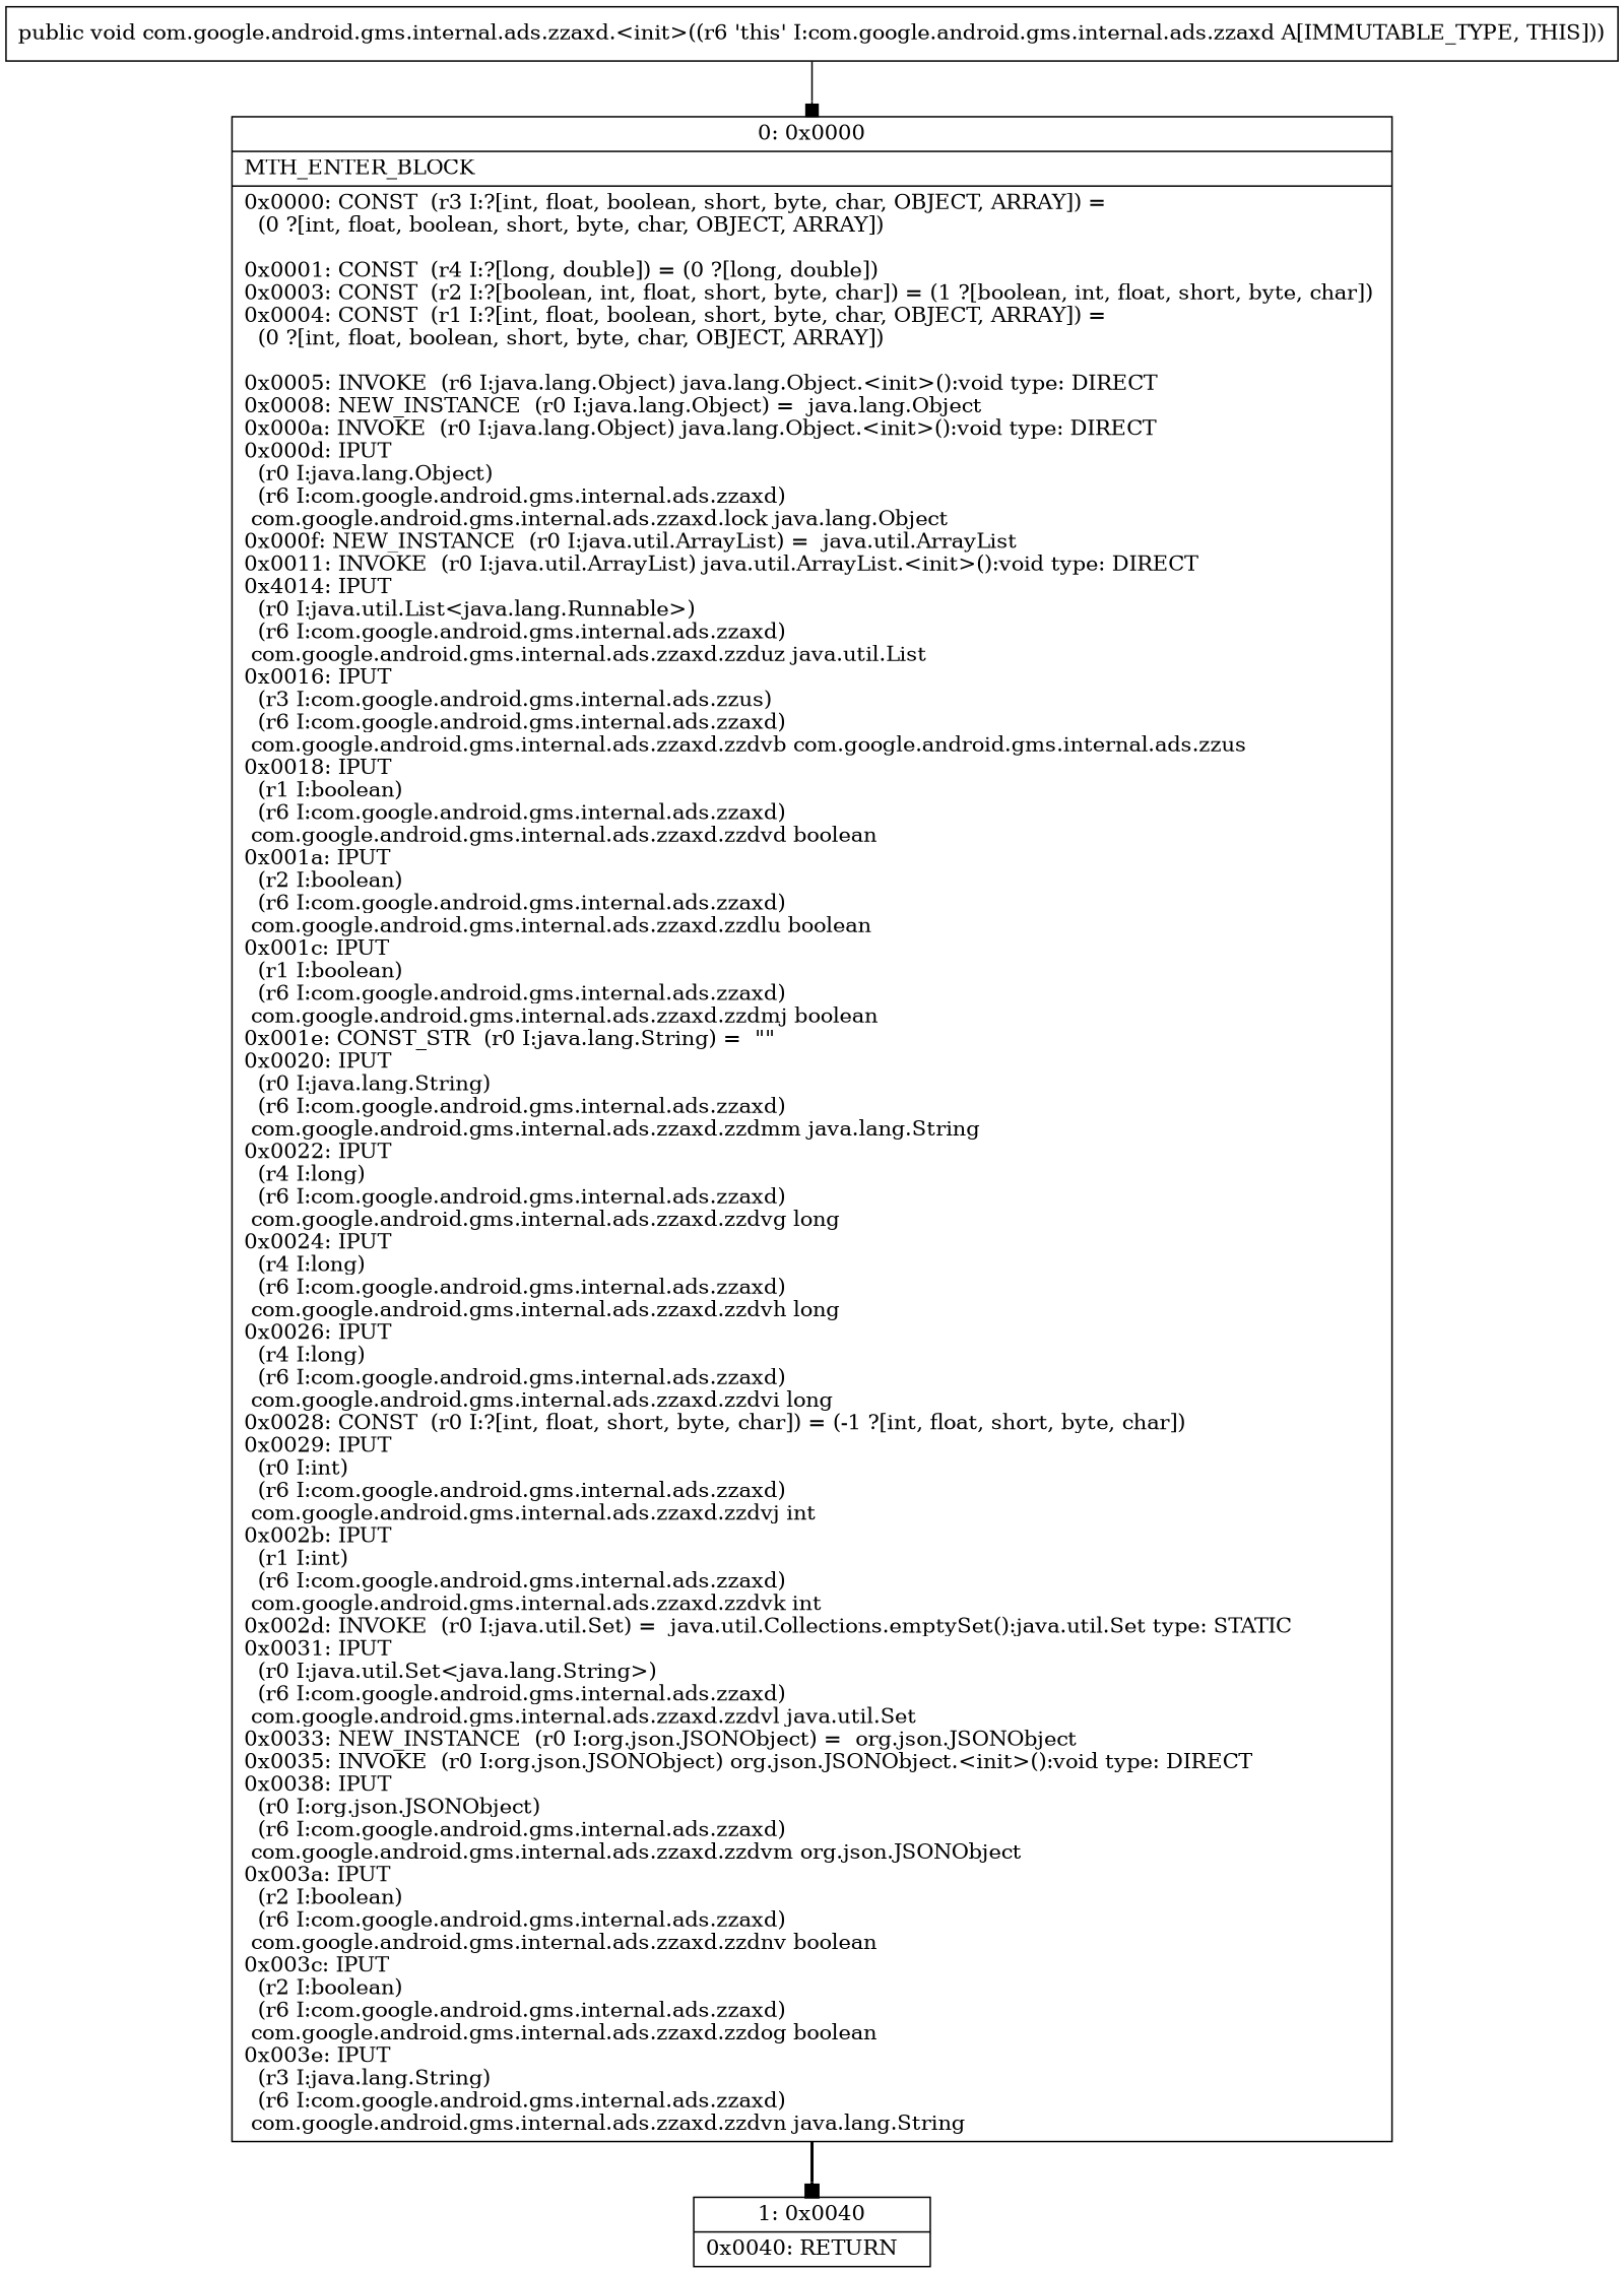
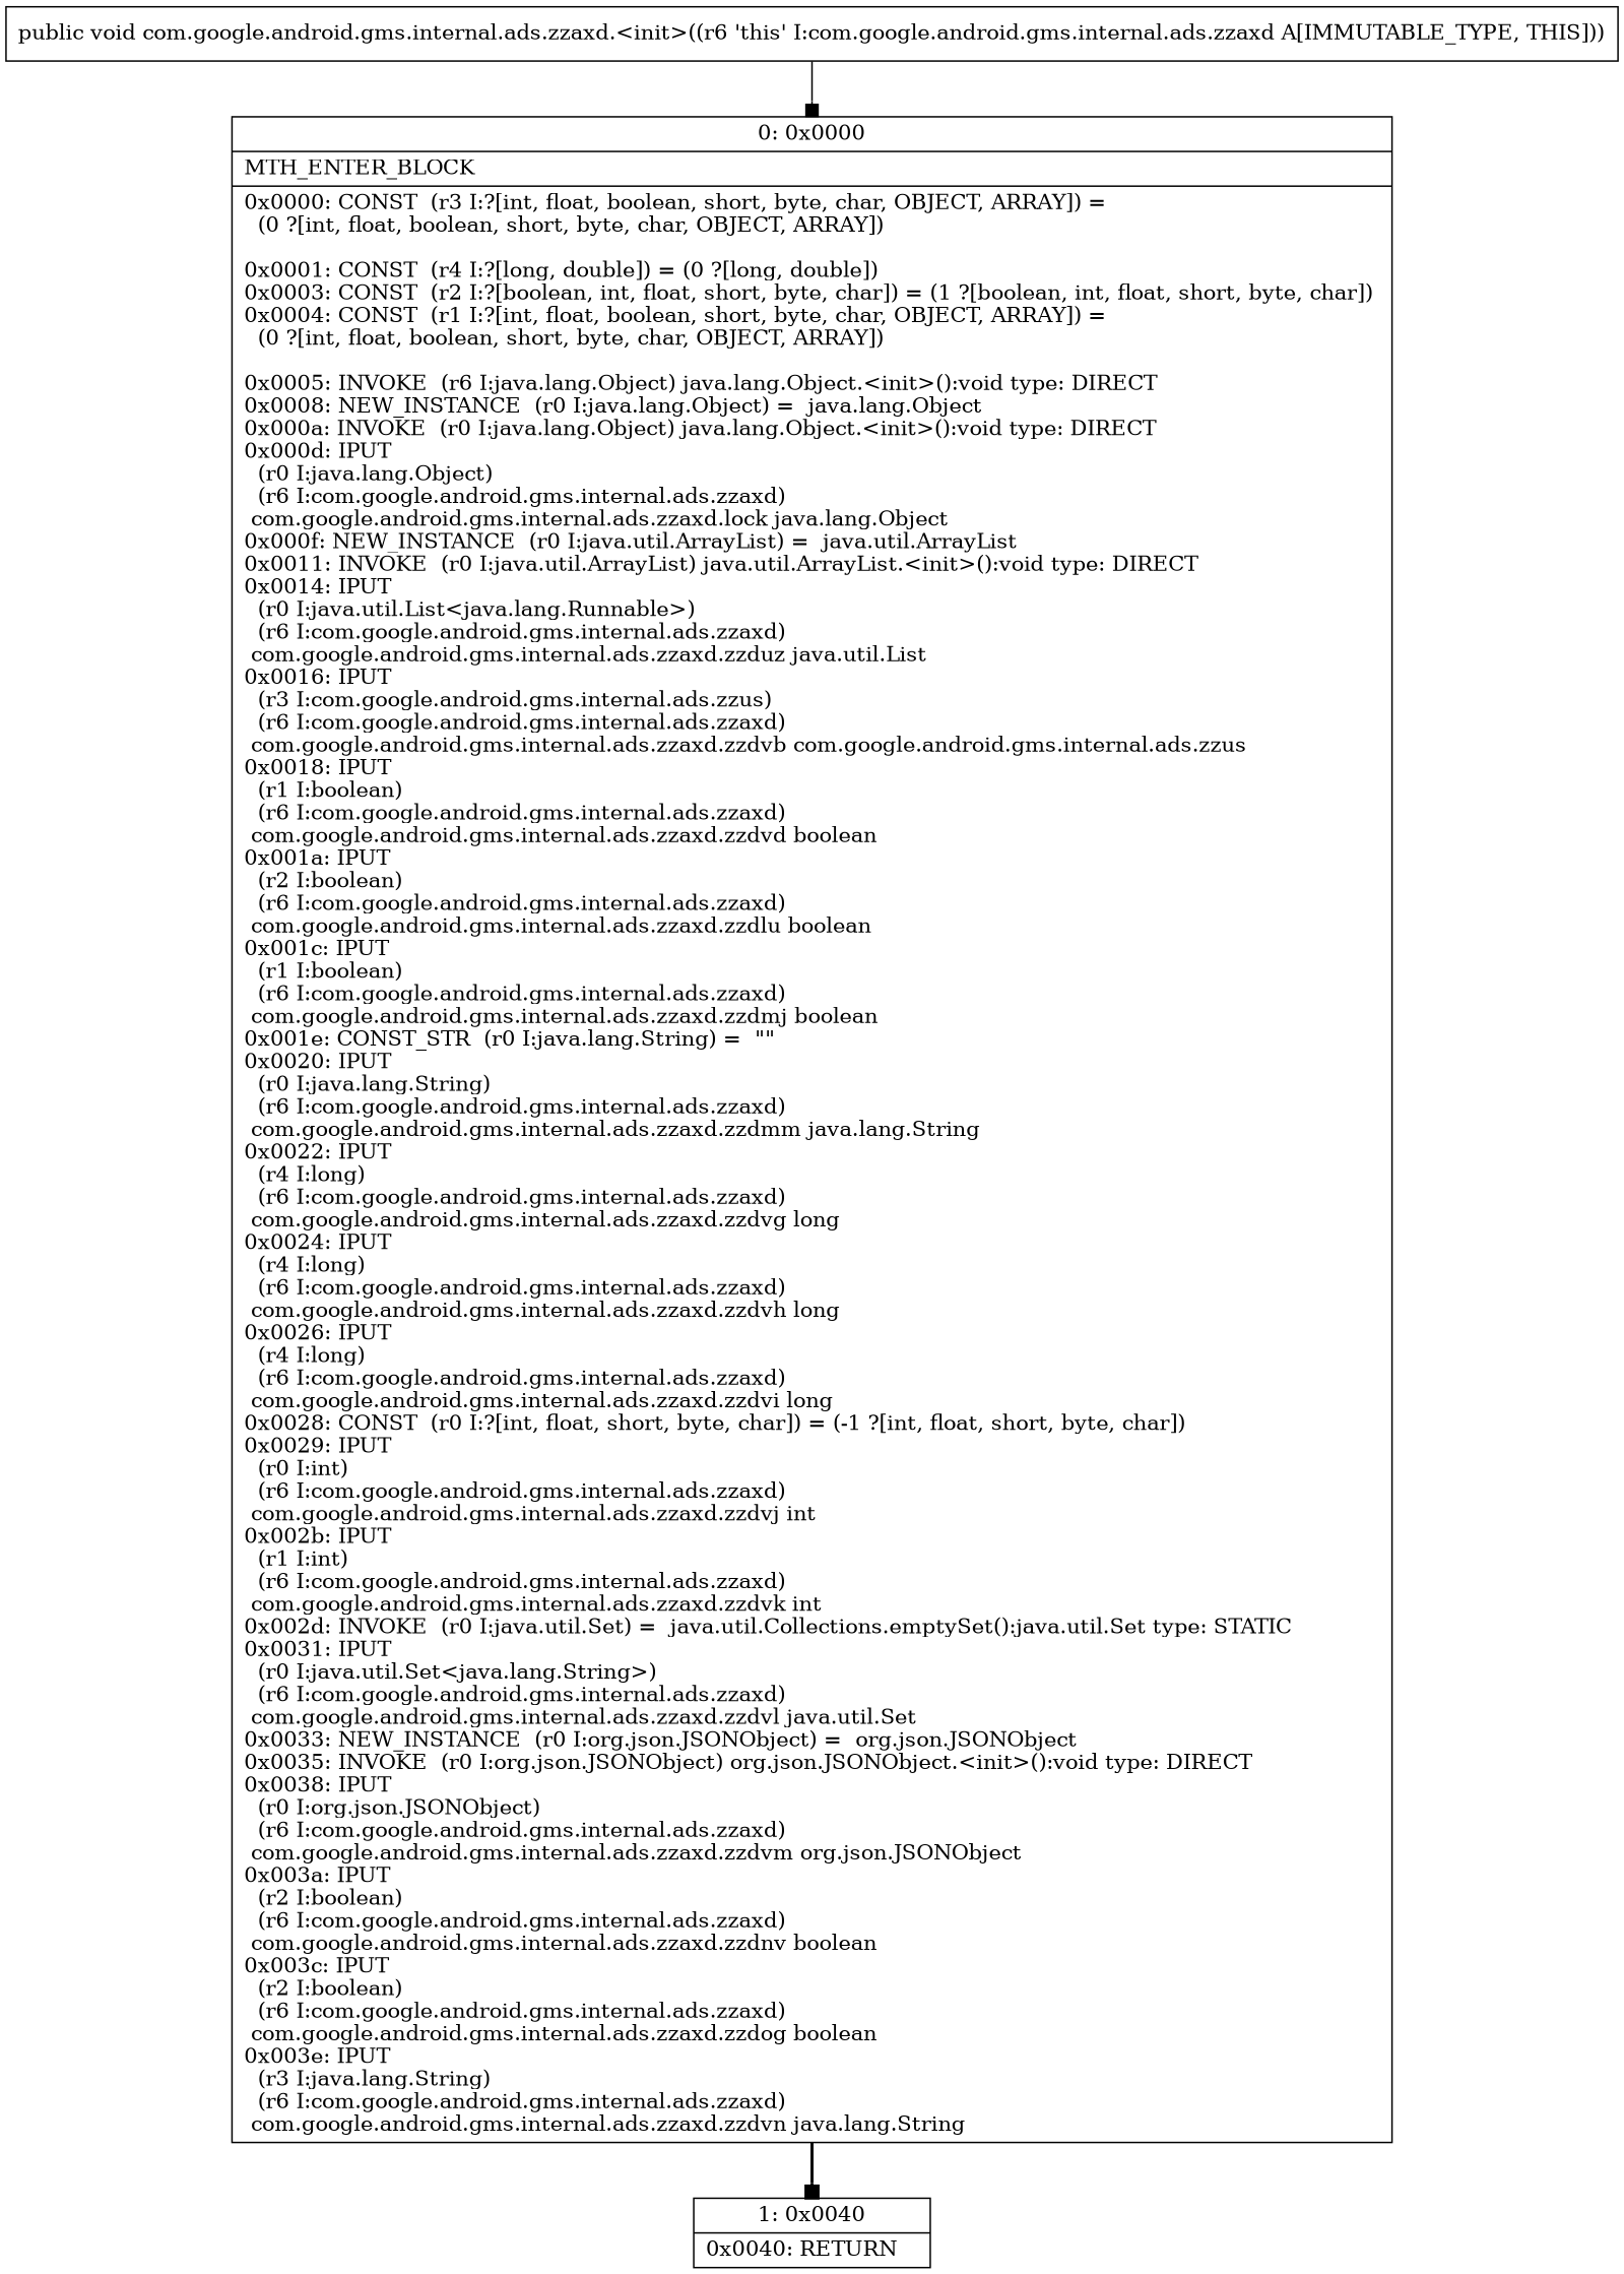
  digraph {
    node [shape=record]
    edge [arrowhead=box]
-   n1 [label="{0\:\ 0x0000|MTH_ENTER_BLOCK\l|0x0000: CONST  (r3 I:?[int, float, boolean, short, byte, char, OBJECT, ARRAY]) = \l  (0 ?[int, float, boolean, short, byte, char, OBJECT, ARRAY])\l \l0x0001: CONST  (r4 I:?[long, double]) = (0 ?[long, double]) \l0x0003: CONST  (r2 I:?[boolean, int, float, short, byte, char]) = (1 ?[boolean, int, float, short, byte, char]) \l0x0004: CONST  (r1 I:?[int, float, boolean, short, byte, char, OBJECT, ARRAY]) = \l  (0 ?[int, float, boolean, short, byte, char, OBJECT, ARRAY])\l \l0x0005: INVOKE  (r6 I:java.lang.Object) java.lang.Object.\<init\>():void type: DIRECT \l0x0008: NEW_INSTANCE  (r0 I:java.lang.Object) =  java.lang.Object \l0x000a: INVOKE  (r0 I:java.lang.Object) java.lang.Object.\<init\>():void type: DIRECT \l0x000d: IPUT  \l  (r0 I:java.lang.Object)\l  (r6 I:com.google.android.gms.internal.ads.zzaxd)\l com.google.android.gms.internal.ads.zzaxd.lock java.lang.Object \l0x000f: NEW_INSTANCE  (r0 I:java.util.ArrayList) =  java.util.ArrayList \l0x0011: INVOKE  (r0 I:java.util.ArrayList) java.util.ArrayList.\<init\>():void type: DIRECT \l0x4014: IPUT  \l  (r0 I:java.util.List\<java.lang.Runnable\>)\l  (r6 I:com.google.android.gms.internal.ads.zzaxd)\l com.google.android.gms.internal.ads.zzaxd.zzduz java.util.List \l0x0016: IPUT  \l  (r3 I:com.google.android.gms.internal.ads.zzus)\l  (r6 I:com.google.android.gms.internal.ads.zzaxd)\l com.google.android.gms.internal.ads.zzaxd.zzdvb com.google.android.gms.internal.ads.zzus \l0x0018: IPUT  \l  (r1 I:boolean)\l  (r6 I:com.google.android.gms.internal.ads.zzaxd)\l com.google.android.gms.internal.ads.zzaxd.zzdvd boolean \l0x001a: IPUT  \l  (r2 I:boolean)\l  (r6 I:com.google.android.gms.internal.ads.zzaxd)\l com.google.android.gms.internal.ads.zzaxd.zzdlu boolean \l0x001c: IPUT  \l  (r1 I:boolean)\l  (r6 I:com.google.android.gms.internal.ads.zzaxd)\l com.google.android.gms.internal.ads.zzaxd.zzdmj boolean \l0x001e: CONST_STR  (r0 I:java.lang.String) =  \"\" \l0x0020: IPUT  \l  (r0 I:java.lang.String)\l  (r6 I:com.google.android.gms.internal.ads.zzaxd)\l com.google.android.gms.internal.ads.zzaxd.zzdmm java.lang.String \l0x0022: IPUT  \l  (r4 I:long)\l  (r6 I:com.google.android.gms.internal.ads.zzaxd)\l com.google.android.gms.internal.ads.zzaxd.zzdvg long \l0x0024: IPUT  \l  (r4 I:long)\l  (r6 I:com.google.android.gms.internal.ads.zzaxd)\l com.google.android.gms.internal.ads.zzaxd.zzdvh long \l0x0026: IPUT  \l  (r4 I:long)\l  (r6 I:com.google.android.gms.internal.ads.zzaxd)\l com.google.android.gms.internal.ads.zzaxd.zzdvi long \l0x0028: CONST  (r0 I:?[int, float, short, byte, char]) = (\-1 ?[int, float, short, byte, char]) \l0x0029: IPUT  \l  (r0 I:int)\l  (r6 I:com.google.android.gms.internal.ads.zzaxd)\l com.google.android.gms.internal.ads.zzaxd.zzdvj int \l0x002b: IPUT  \l  (r1 I:int)\l  (r6 I:com.google.android.gms.internal.ads.zzaxd)\l com.google.android.gms.internal.ads.zzaxd.zzdvk int \l0x002d: INVOKE  (r0 I:java.util.Set) =  java.util.Collections.emptySet():java.util.Set type: STATIC \l0x0031: IPUT  \l  (r0 I:java.util.Set\<java.lang.String\>)\l  (r6 I:com.google.android.gms.internal.ads.zzaxd)\l com.google.android.gms.internal.ads.zzaxd.zzdvl java.util.Set \l0x0033: NEW_INSTANCE  (r0 I:org.json.JSONObject) =  org.json.JSONObject \l0x0035: INVOKE  (r0 I:org.json.JSONObject) org.json.JSONObject.\<init\>():void type: DIRECT \l0x0038: IPUT  \l  (r0 I:org.json.JSONObject)\l  (r6 I:com.google.android.gms.internal.ads.zzaxd)\l com.google.android.gms.internal.ads.zzaxd.zzdvm org.json.JSONObject \l0x003a: IPUT  \l  (r2 I:boolean)\l  (r6 I:com.google.android.gms.internal.ads.zzaxd)\l com.google.android.gms.internal.ads.zzaxd.zzdnv boolean \l0x003c: IPUT  \l  (r2 I:boolean)\l  (r6 I:com.google.android.gms.internal.ads.zzaxd)\l com.google.android.gms.internal.ads.zzaxd.zzdog boolean \l0x003e: IPUT  \l  (r3 I:java.lang.String)\l  (r6 I:com.google.android.gms.internal.ads.zzaxd)\l com.google.android.gms.internal.ads.zzaxd.zzdvn java.lang.String \l}"]
+   n1 [label="{0\:\ 0x0000|MTH_ENTER_BLOCK\l|0x0000: CONST  (r3 I:?[int, float, boolean, short, byte, char, OBJECT, ARRAY]) = \l  (0 ?[int, float, boolean, short, byte, char, OBJECT, ARRAY])\l \l0x0001: CONST  (r4 I:?[long, double]) = (0 ?[long, double]) \l0x0003: CONST  (r2 I:?[boolean, int, float, short, byte, char]) = (1 ?[boolean, int, float, short, byte, char]) \l0x0004: CONST  (r1 I:?[int, float, boolean, short, byte, char, OBJECT, ARRAY]) = \l  (0 ?[int, float, boolean, short, byte, char, OBJECT, ARRAY])\l \l0x0005: INVOKE  (r6 I:java.lang.Object) java.lang.Object.\<init\>():void type: DIRECT \l0x0008: NEW_INSTANCE  (r0 I:java.lang.Object) =  java.lang.Object \l0x000a: INVOKE  (r0 I:java.lang.Object) java.lang.Object.\<init\>():void type: DIRECT \l0x000d: IPUT  \l  (r0 I:java.lang.Object)\l  (r6 I:com.google.android.gms.internal.ads.zzaxd)\l com.google.android.gms.internal.ads.zzaxd.lock java.lang.Object \l0x000f: NEW_INSTANCE  (r0 I:java.util.ArrayList) =  java.util.ArrayList \l0x0011: INVOKE  (r0 I:java.util.ArrayList) java.util.ArrayList.\<init\>():void type: DIRECT \l0x0014: IPUT  \l  (r0 I:java.util.List\<java.lang.Runnable\>)\l  (r6 I:com.google.android.gms.internal.ads.zzaxd)\l com.google.android.gms.internal.ads.zzaxd.zzduz java.util.List \l0x0016: IPUT  \l  (r3 I:com.google.android.gms.internal.ads.zzus)\l  (r6 I:com.google.android.gms.internal.ads.zzaxd)\l com.google.android.gms.internal.ads.zzaxd.zzdvb com.google.android.gms.internal.ads.zzus \l0x0018: IPUT  \l  (r1 I:boolean)\l  (r6 I:com.google.android.gms.internal.ads.zzaxd)\l com.google.android.gms.internal.ads.zzaxd.zzdvd boolean \l0x001a: IPUT  \l  (r2 I:boolean)\l  (r6 I:com.google.android.gms.internal.ads.zzaxd)\l com.google.android.gms.internal.ads.zzaxd.zzdlu boolean \l0x001c: IPUT  \l  (r1 I:boolean)\l  (r6 I:com.google.android.gms.internal.ads.zzaxd)\l com.google.android.gms.internal.ads.zzaxd.zzdmj boolean \l0x001e: CONST_STR  (r0 I:java.lang.String) =  \"\" \l0x0020: IPUT  \l  (r0 I:java.lang.String)\l  (r6 I:com.google.android.gms.internal.ads.zzaxd)\l com.google.android.gms.internal.ads.zzaxd.zzdmm java.lang.String \l0x0022: IPUT  \l  (r4 I:long)\l  (r6 I:com.google.android.gms.internal.ads.zzaxd)\l com.google.android.gms.internal.ads.zzaxd.zzdvg long \l0x0024: IPUT  \l  (r4 I:long)\l  (r6 I:com.google.android.gms.internal.ads.zzaxd)\l com.google.android.gms.internal.ads.zzaxd.zzdvh long \l0x0026: IPUT  \l  (r4 I:long)\l  (r6 I:com.google.android.gms.internal.ads.zzaxd)\l com.google.android.gms.internal.ads.zzaxd.zzdvi long \l0x0028: CONST  (r0 I:?[int, float, short, byte, char]) = (\-1 ?[int, float, short, byte, char]) \l0x0029: IPUT  \l  (r0 I:int)\l  (r6 I:com.google.android.gms.internal.ads.zzaxd)\l com.google.android.gms.internal.ads.zzaxd.zzdvj int \l0x002b: IPUT  \l  (r1 I:int)\l  (r6 I:com.google.android.gms.internal.ads.zzaxd)\l com.google.android.gms.internal.ads.zzaxd.zzdvk int \l0x002d: INVOKE  (r0 I:java.util.Set) =  java.util.Collections.emptySet():java.util.Set type: STATIC \l0x0031: IPUT  \l  (r0 I:java.util.Set\<java.lang.String\>)\l  (r6 I:com.google.android.gms.internal.ads.zzaxd)\l com.google.android.gms.internal.ads.zzaxd.zzdvl java.util.Set \l0x0033: NEW_INSTANCE  (r0 I:org.json.JSONObject) =  org.json.JSONObject \l0x0035: INVOKE  (r0 I:org.json.JSONObject) org.json.JSONObject.\<init\>():void type: DIRECT \l0x0038: IPUT  \l  (r0 I:org.json.JSONObject)\l  (r6 I:com.google.android.gms.internal.ads.zzaxd)\l com.google.android.gms.internal.ads.zzaxd.zzdvm org.json.JSONObject \l0x003a: IPUT  \l  (r2 I:boolean)\l  (r6 I:com.google.android.gms.internal.ads.zzaxd)\l com.google.android.gms.internal.ads.zzaxd.zzdnv boolean \l0x003c: IPUT  \l  (r2 I:boolean)\l  (r6 I:com.google.android.gms.internal.ads.zzaxd)\l com.google.android.gms.internal.ads.zzaxd.zzdog boolean \l0x003e: IPUT  \l  (r3 I:java.lang.String)\l  (r6 I:com.google.android.gms.internal.ads.zzaxd)\l com.google.android.gms.internal.ads.zzaxd.zzdvn java.lang.String \l}"]
    n2 [label="{1\:\ 0x0040|0x0040: RETURN   \l}"]
    n3 [label="{public void com.google.android.gms.internal.ads.zzaxd.\<init\>((r6 'this' I:com.google.android.gms.internal.ads.zzaxd A[IMMUTABLE_TYPE, THIS])) }"]
    n1 -> n2 [style=bold]
    n3 -> n1 [style=solid]
  }
